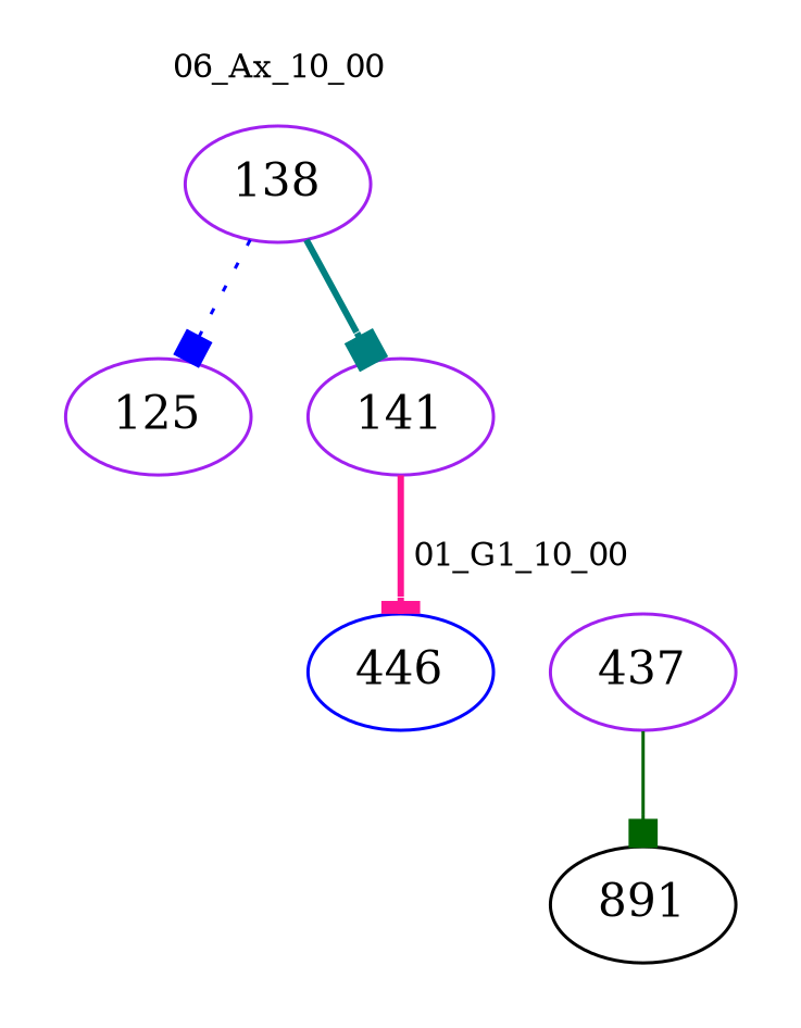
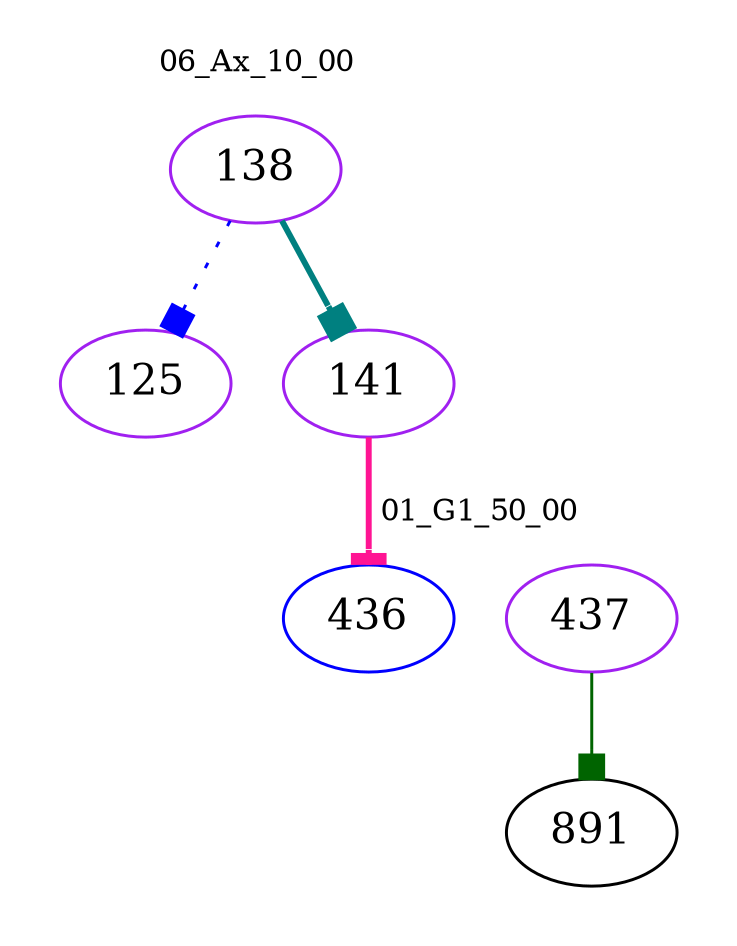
  digraph {
    node [color=purple]
    edge [arrowhead=box style=bold]
    n1 [label=138]
    n2 [label=125]
    n3 [label=141]
    n4 [label=437]
    n5 [color=black label=891]
-   n6 [color=blue label=446]
+   n6 [color=blue label=436]
    subgraph cluster_1 {
      color=white
      fontsize=10
      label="06_Ax_10_00"
      n1
      n2
      n3
    }
    subgraph cluster_2 {
      color=white
      fontsize=10
-     label="01_G1_10_00"
+     label="01_G1_50_00"
      n4
      n5
      n6
    }
    n1 -> n2 [color=blue style=dotted]
    n1 -> n3 [color=teal]
    n3 -> n6 [arrowhead=tee color=deeppink]
    n4 -> n5 [color=darkgreen style=solid]
  }
